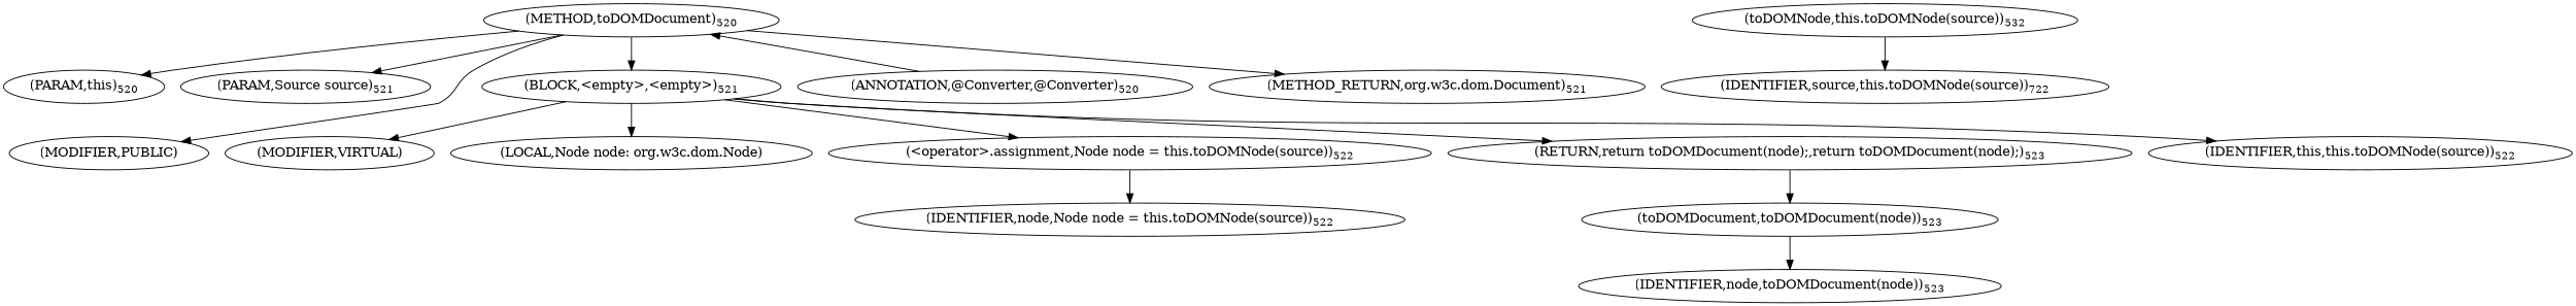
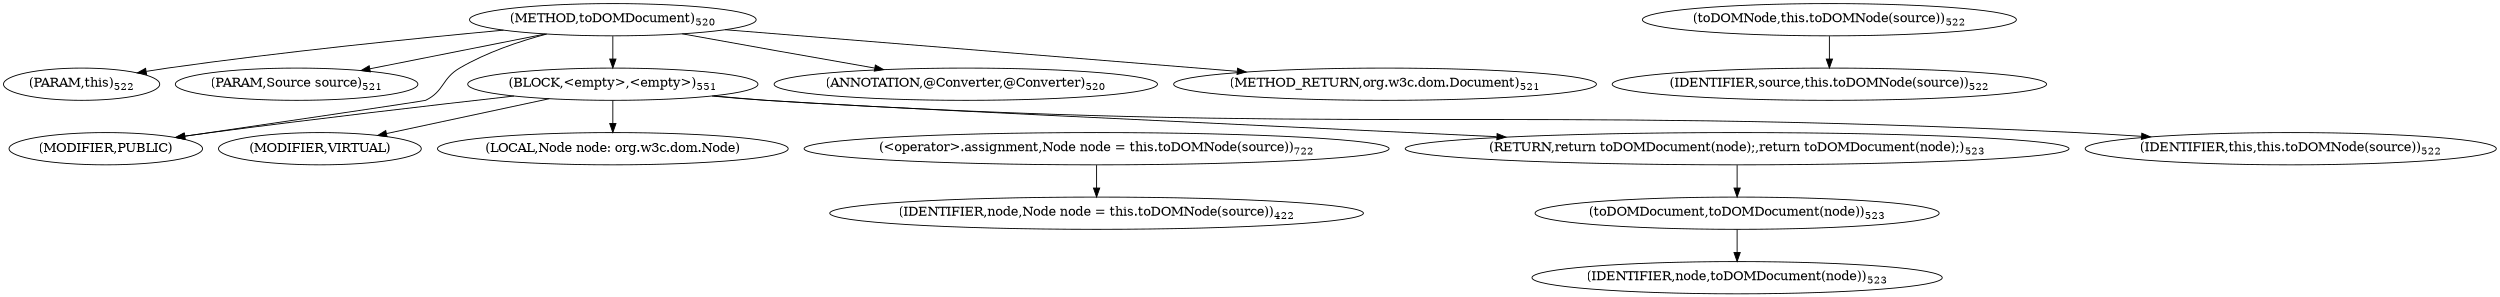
  digraph {
    n1 [label=<(METHOD,toDOMDocument)<SUB>520</SUB>>]
-   n2 [label=<(PARAM,this)<SUB>520</SUB>>]
+   n2 [label=<(PARAM,this)<SUB>522</SUB>>]
    n3 [label=<(PARAM,Source source)<SUB>521</SUB>>]
-   n4 [label=<(BLOCK,&lt;empty&gt;,&lt;empty&gt;)<SUB>521</SUB>>]
+   n4 [label=<(BLOCK,&lt;empty&gt;,&lt;empty&gt;)<SUB>551</SUB>>]
    n5 [label=<(MODIFIER,PUBLIC)>]
    n6 [label=<(ANNOTATION,@Converter,@Converter)<SUB>520</SUB>>]
    n7 [label=<(METHOD_RETURN,org.w3c.dom.Document)<SUB>521</SUB>>]
    n8 [label=<(MODIFIER,VIRTUAL)>]
    n9 [label=<(LOCAL,Node node: org.w3c.dom.Node)>]
-   n10 [label=<(&lt;operator&gt;.assignment,Node node = this.toDOMNode(source))<SUB>522</SUB>>]
+   n10 [label=<(&lt;operator&gt;.assignment,Node node = this.toDOMNode(source))<SUB>722</SUB>>]
    n11 [label=<(RETURN,return toDOMDocument(node);,return toDOMDocument(node);)<SUB>523</SUB>>]
    n12 [label=<(IDENTIFIER,this,this.toDOMNode(source))<SUB>522</SUB>>]
-   n13 [label=<(IDENTIFIER,node,Node node = this.toDOMNode(source))<SUB>522</SUB>>]
+   n13 [label=<(IDENTIFIER,node,Node node = this.toDOMNode(source))<SUB>422</SUB>>]
    n14 [label=<(toDOMDocument,toDOMDocument(node))<SUB>523</SUB>>]
-   n15 [label=<(toDOMNode,this.toDOMNode(source))<SUB>532</SUB>>]
-   n16 [label=<(IDENTIFIER,source,this.toDOMNode(source))<SUB>722</SUB>>]
+   n15 [label=<(toDOMNode,this.toDOMNode(source))<SUB>522</SUB>>]
+   n16 [label=<(IDENTIFIER,source,this.toDOMNode(source))<SUB>522</SUB>>]
    n17 [label=<(IDENTIFIER,node,toDOMDocument(node))<SUB>523</SUB>>]
    n1 -> n2
    n1 -> n3
    n1 -> n4
    n1 -> n5
-   n6 -> n1
+   n1 -> n6
    n1 -> n7
    n4 -> n8
    n4 -> n9
-   n4 -> n10
+   n4 -> n5
    n4 -> n11
    n4 -> n12
    n10 -> n13
    n11 -> n14
    n14 -> n17
    n15 -> n16
  }
